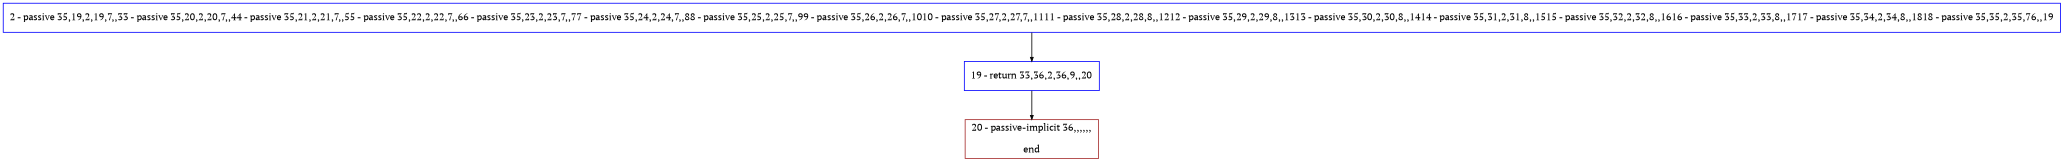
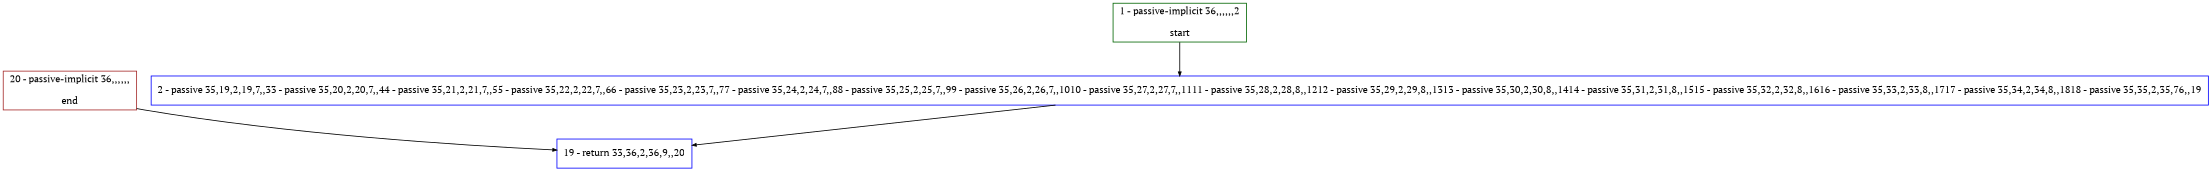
  digraph {
    bgcolor=white
    compound=true
    fillcolor="#FFFFCC"
    fontname="PT Serif"
    fontsize=12
    pack=true
    packmode=clust
    style="rounded,filled"
    node [color="#0000ff" compound=true fillcolor="#ffffff" fixedsize=false fontname="PT Serif" fontsize=12 node_initialized=no shape=box style=filled]
    edge [arrowhead=normal arrowsize=0.5 arrowtail=none color="#000000" compound=true dir=forward fontcolor=black fontname="PT Serif" fontsize=12]
    n1 [label="2 - passive 35,19,2,19,7,,33 - passive 35,20,2,20,7,,44 - passive 35,21,2,21,7,,55 - passive 35,22,2,22,7,,66 - passive 35,23,2,23,7,,77 - passive 35,24,2,24,7,,88 - passive 35,25,2,25,7,,99 - passive 35,26,2,26,7,,1010 - passive 35,27,2,27,7,,1111 - passive 35,28,2,28,8,,1212 - passive 35,29,2,29,8,,1313 - passive 35,30,2,30,8,,1414 - passive 35,31,2,31,8,,1515 - passive 35,32,2,32,8,,1616 - passive 35,33,2,33,8,,1717 - passive 35,34,2,34,8,,1818 - passive 35,35,2,35,76,,19"]
    n2 [label="19 - return 33,36,2,36,9,,20"]
    n3 [color="#a52a2a" label="20 - passive-implicit 36,,,,,,\n\nend"]
+   n4 [color="#006400" label="1 - passive-implicit 36,,,,,,2\n\nstart"]
    n1 -> n2
-   n2 -> n3
+   n3 -> n2
+   n4 -> n1
  }
